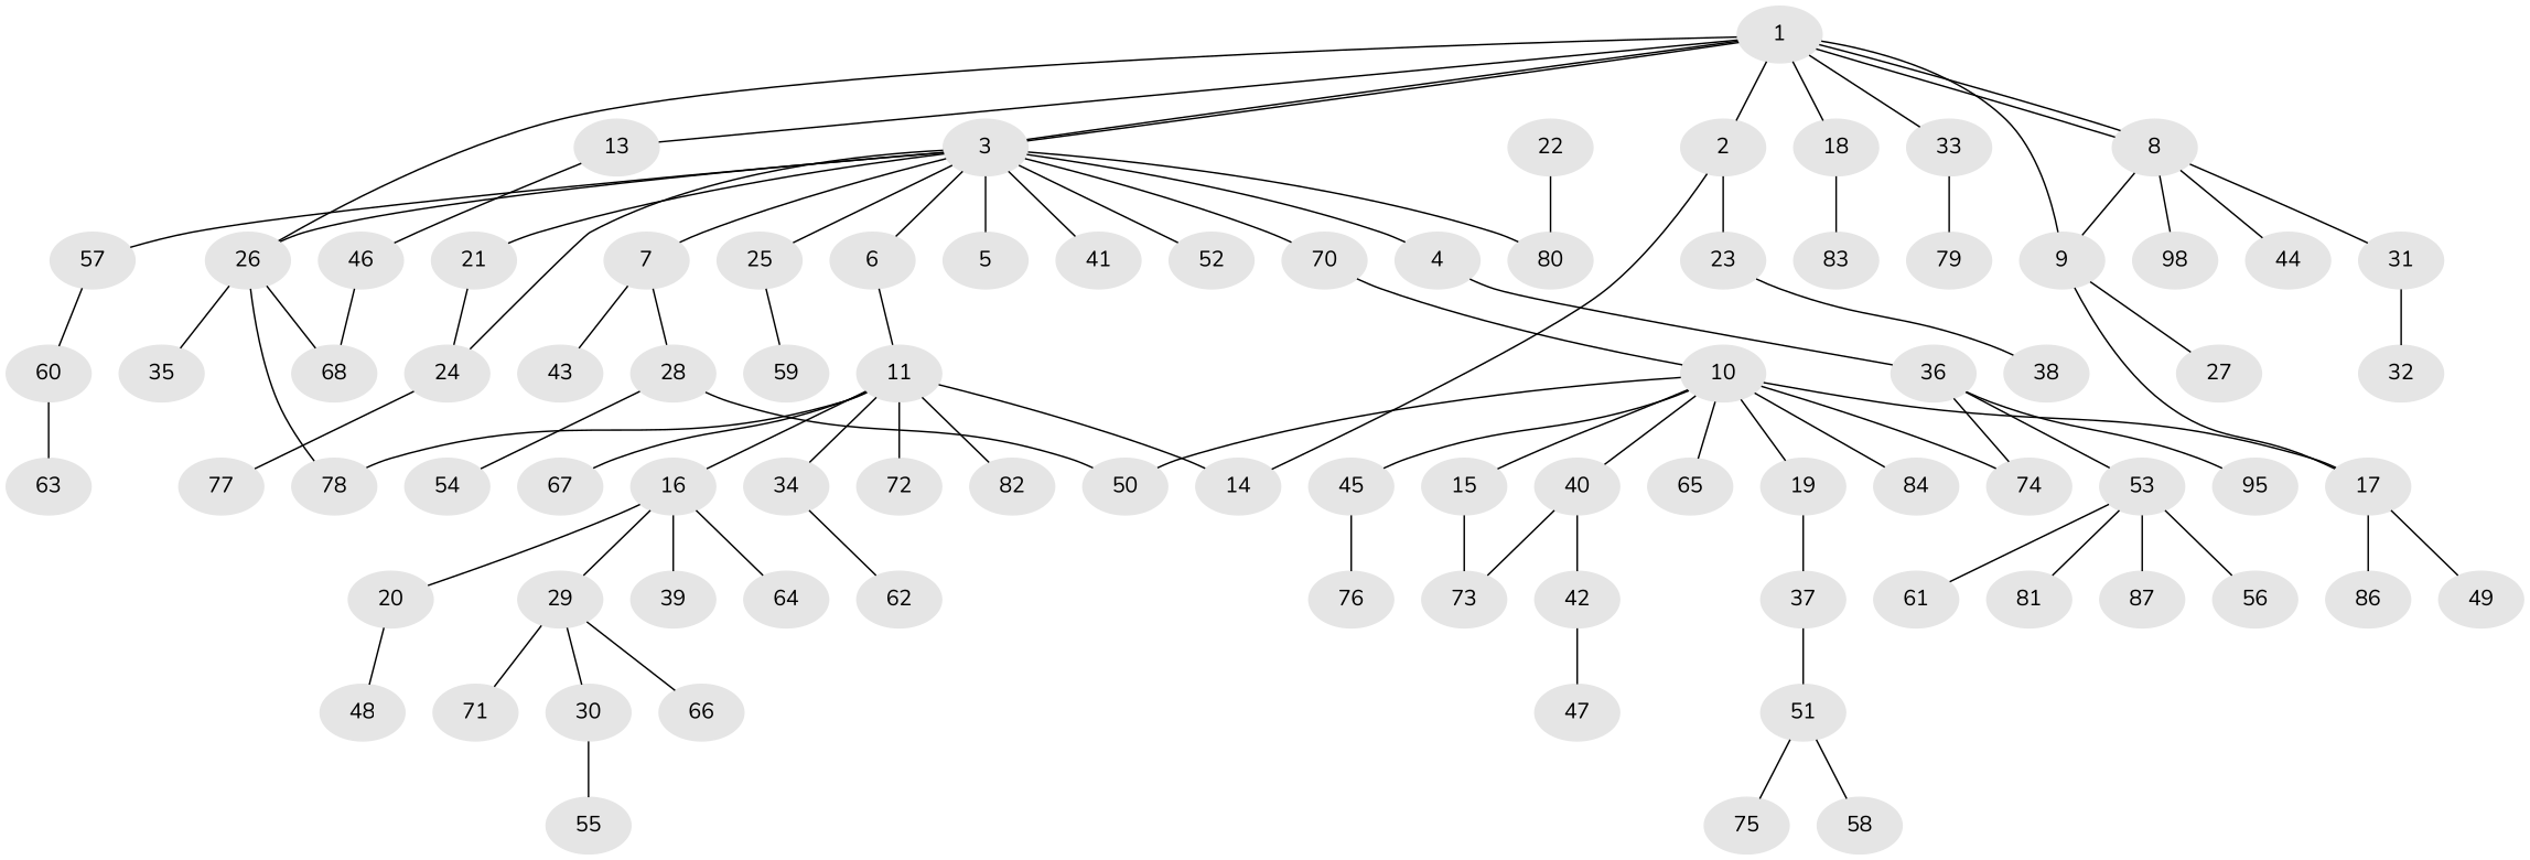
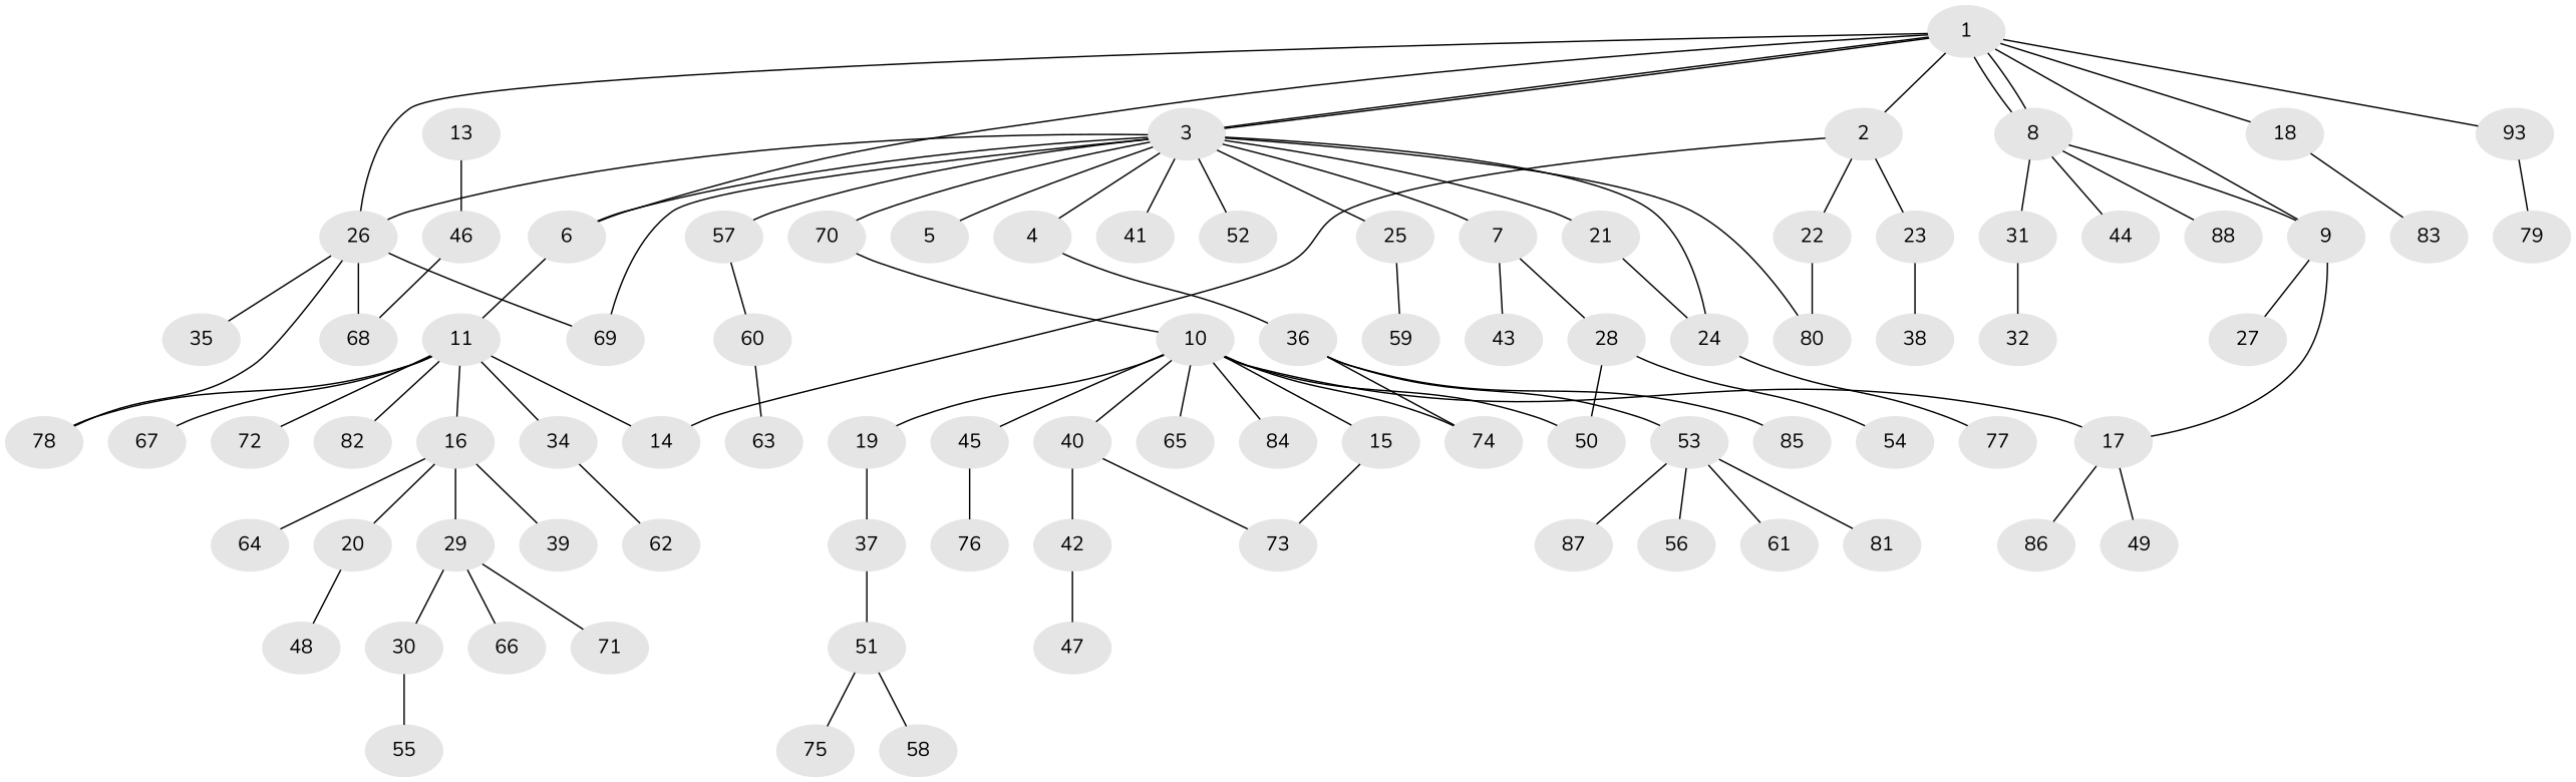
  graph {
    fontname=Nunito
    node [color=gray90 fontname=Nunito style=filled]
    edge [fontname=Nunito]
    1
    2
    3
    8
    9
    13
    18
    26
-   33
+   33 [label=93]
    14
    22
    23
    4
    5
    6
    7
    21
    24
    25
    41
    52
    57
+   69
    70
    80
    31
    44
-   88 [label=98]
+   88
    17
    27
    46
    83
    78
    35
    68
    79
    38
    36
    11
    28
    43
    10
    15
    19
    40
    45
    50
    65
    74
    84
    77
    59
    60
    53
-   85 [label=95]
+   85
    16
    34
    67
    72
    82
    54
    32
    49
    86
    73
    37
    42
    76
    20
    29
    39
    64
    62
    48
    30
    66
    71
    51
    55
    56
    61
    81
    87
    58
    75
    47
    63
    1 -- 2
    1 -- 3
    1 -- 3
    1 -- 8
    1 -- 8
    1 -- 9
-   1 -- 13
+   1 -- 6
    1 -- 18
    1 -- 26
    1 -- 33
    2 -- 14
+   2 -- 22
    2 -- 23
    3 -- 26
    3 -- 4
    3 -- 5
    3 -- 6
    3 -- 7
    3 -- 21
    3 -- 24
    3 -- 25
    3 -- 41
    3 -- 52
    3 -- 57
+   3 -- 69
    3 -- 70
    3 -- 80
    8 -- 9
    8 -- 31
    8 -- 44
    8 -- 88
    9 -- 17
    9 -- 27
    13 -- 46
    18 -- 83
+   26 -- 69
    26 -- 78
    26 -- 35
    26 -- 68
    33 -- 79
    22 -- 80
    23 -- 38
    4 -- 36
    6 -- 11
    7 -- 28
    7 -- 43
    21 -- 24
    24 -- 77
    25 -- 59
    57 -- 60
    70 -- 10
    31 -- 32
    17 -- 49
    17 -- 86
    46 -- 68
    36 -- 74
    36 -- 53
    36 -- 85
    11 -- 14
    11 -- 78
    11 -- 16
    11 -- 34
    11 -- 67
    11 -- 72
    11 -- 82
    28 -- 50
    28 -- 54
    10 -- 17
    10 -- 15
    10 -- 19
    10 -- 40
    10 -- 45
    10 -- 50
    10 -- 65
    10 -- 74
    10 -- 84
    15 -- 73
    19 -- 37
    40 -- 73
    40 -- 42
    45 -- 76
    60 -- 63
    53 -- 56
    53 -- 61
    53 -- 81
    53 -- 87
    16 -- 20
    16 -- 29
    16 -- 39
    16 -- 64
    34 -- 62
    37 -- 51
    42 -- 47
    20 -- 48
    29 -- 30
    29 -- 66
    29 -- 71
    30 -- 55
    51 -- 58
    51 -- 75
  }
